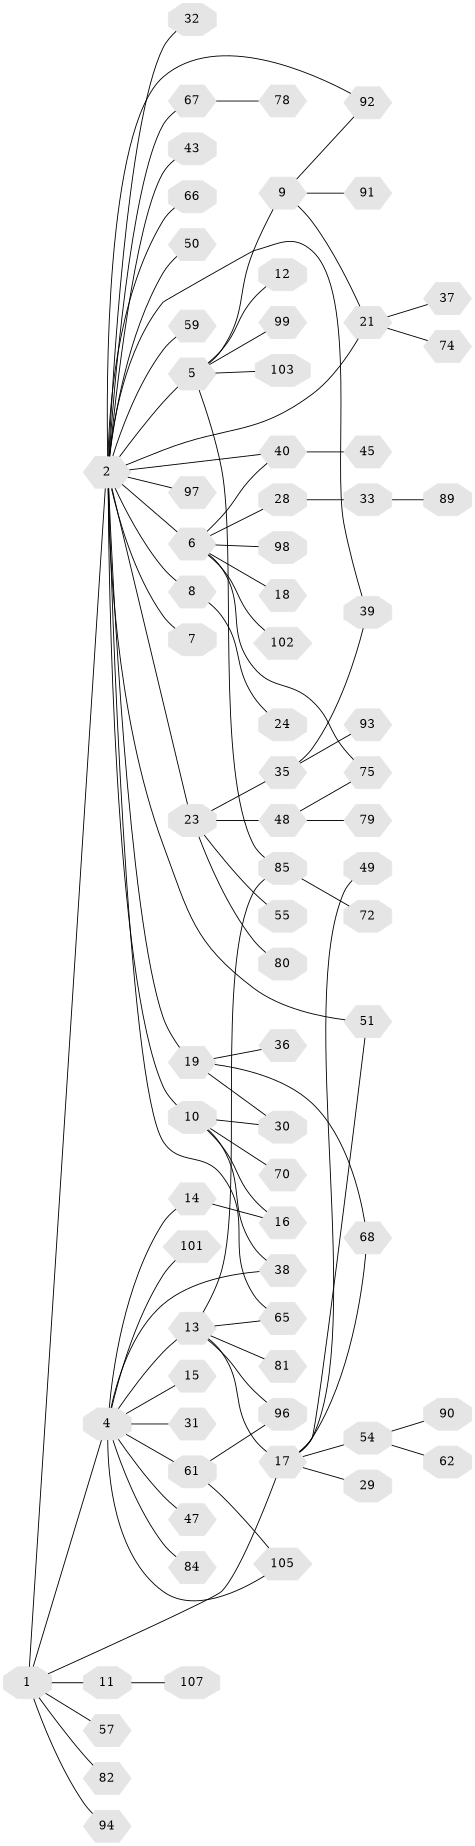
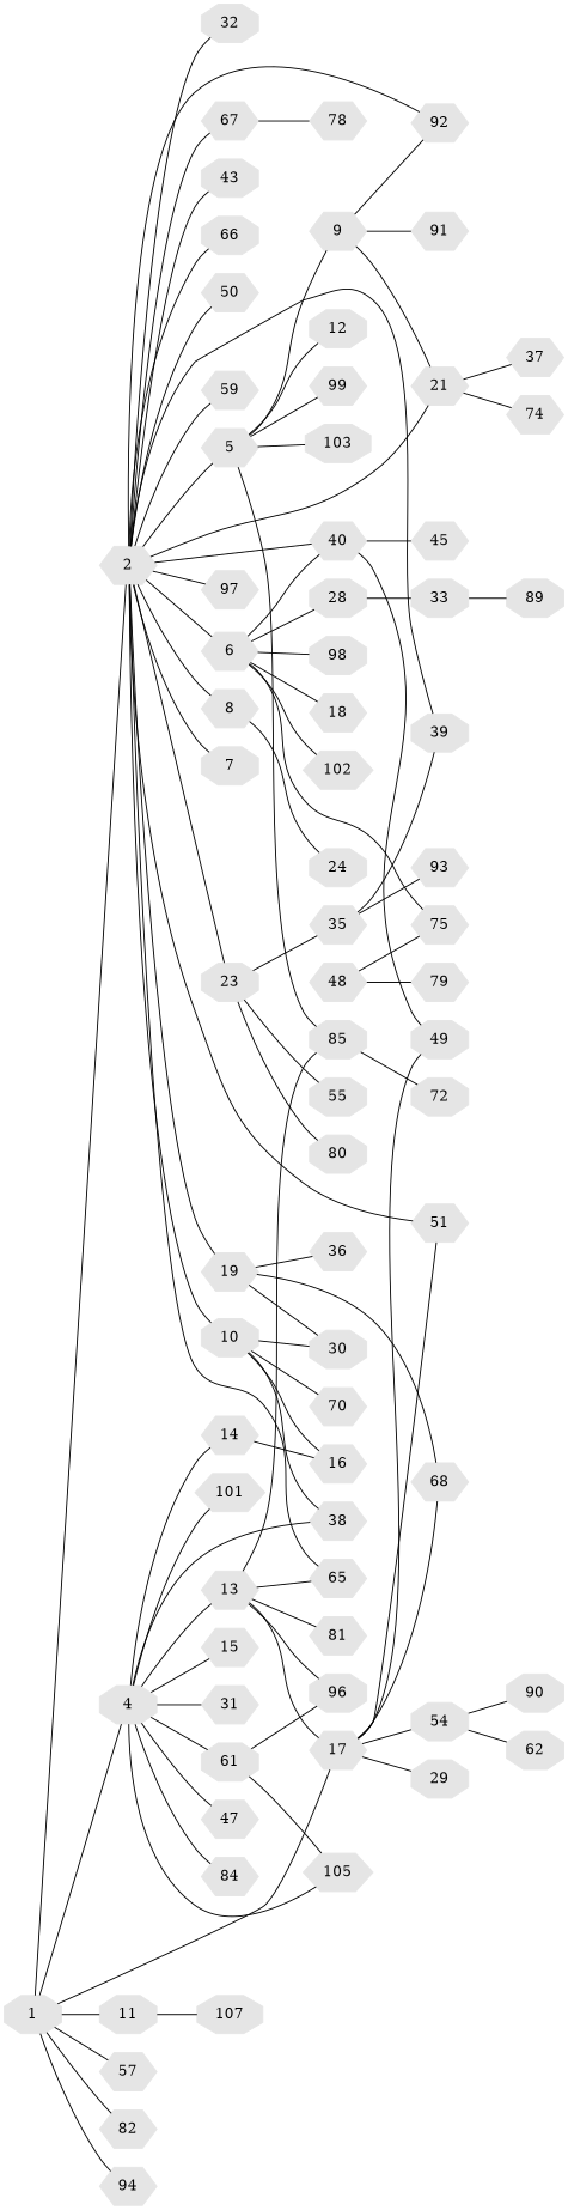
  graph {
    rankdir=LR
    node [color=gray90 shape=hexagon style=filled]
    1 [shape=octagon super="+86"]
    2 [super="+3"]
    4 [shape=octagon super="+69"]
    11 [shape=octagon super="+49"]
    17 [super="+22"]
    57
    82 [super="+104"]
    94
    5 [super="+44"]
    6 [super="+88"]
    7 [shape=octagon]
    8
    10 [shape=octagon super="+34"]
    19 [super="+27"]
    21 [super="+87"]
    23 [shape=octagon super="+66"]
    32 [shape=octagon]
    39 [shape=octagon super="+53"]
    40 [super="+58"]
    43 [shape=octagon]
    n21 [label=66 shape=octagon]
    50 [super="+56"]
    51 [super="+63"]
    59
    65
    67
    92
    97
    13 [super="+73"]
    14
    15
    31
    38
    47
    61 [shape=octagon super="+64"]
    84
    101
    105
    107 [shape=octagon]
    29 [shape=octagon]
    n41 [label=49 shape=octagon]
    54 [shape=octagon super="+106"]
    68 [super="+77"]
    9 [super="+20"]
    12 [shape=octagon]
    n46 [label=85 shape=octagon super="+26"]
    99
    103 [shape=octagon]
    18 [super="+85"]
    28 [shape=octagon]
    75
    98 [shape=octagon]
    102
    24 [shape=octagon super="+60"]
    16
    30 [shape=octagon]
    70 [super="+95"]
    36
    37 [super="+71"]
    74
    35 [super="+100"]
    48 [super="+52"]
    55 [shape=octagon]
    80 [shape=octagon]
    45
    78 [super="+83"]
    81
    96 [shape=octagon]
    91
    72 [shape=octagon super="+76"]
    33 [shape=octagon super="+41"]
    62 [shape=octagon]
    90 [shape=octagon]
    93
    79
    89 [shape=octagon]
    1 -- 2
    1 -- 4
    1 -- 11
    1 -- 17
    1 -- 57
    1 -- 82
    1 -- 94
    2 -- 5
    2 -- 6
    2 -- 7
    2 -- 8
    2 -- 10 [weight=2]
    2 -- 19
    2 -- 21
    2 -- 23
    2 -- 32
    2 -- 39
    2 -- 40
    2 -- 43
    2 -- n21
    2 -- 50
    2 -- 51
    2 -- 59
    2 -- 65
    2 -- 67
    2 -- 92
    2 -- 97
    4 -- 13
    4 -- 14
    4 -- 15
    4 -- 31
    4 -- 38
    4 -- 47
    4 -- 61
    4 -- 84
    4 -- 101
    4 -- 105
    11 -- 107
    17 -- 51
    17 -- 29
    17 -- n41
    17 -- 54
    17 -- 68
    5 -- 9
    5 -- 12
    5 -- n46
    5 -- 99
    5 -- 103
    6 -- 40
    6 -- 18
    6 -- 28
    6 -- 75
    6 -- 98
    6 -- 102
    8 -- 24
    10 -- 38
    10 -- 16
    10 -- 30
    10 -- 70
    19 -- 68
    19 -- 30
    19 -- 36
    21 -- 37
    21 -- 74
    23 -- 35
-   23 -- 48
    23 -- 55
    23 -- 80
+   40 -- n41
    40 -- 45
    67 -- 78
    13 -- 17
    13 -- 65
    13 -- n46
    13 -- 81
    13 -- 96
    14 -- 16
    61 -- 105
    61 -- 96
    54 -- 62
    54 -- 90
    9 -- 21
    9 -- 92
    9 -- 91
    n46 -- 72
    28 -- 33
    35 -- 39
    35 -- 93
    48 -- 75
    48 -- 79
    33 -- 89
  }
